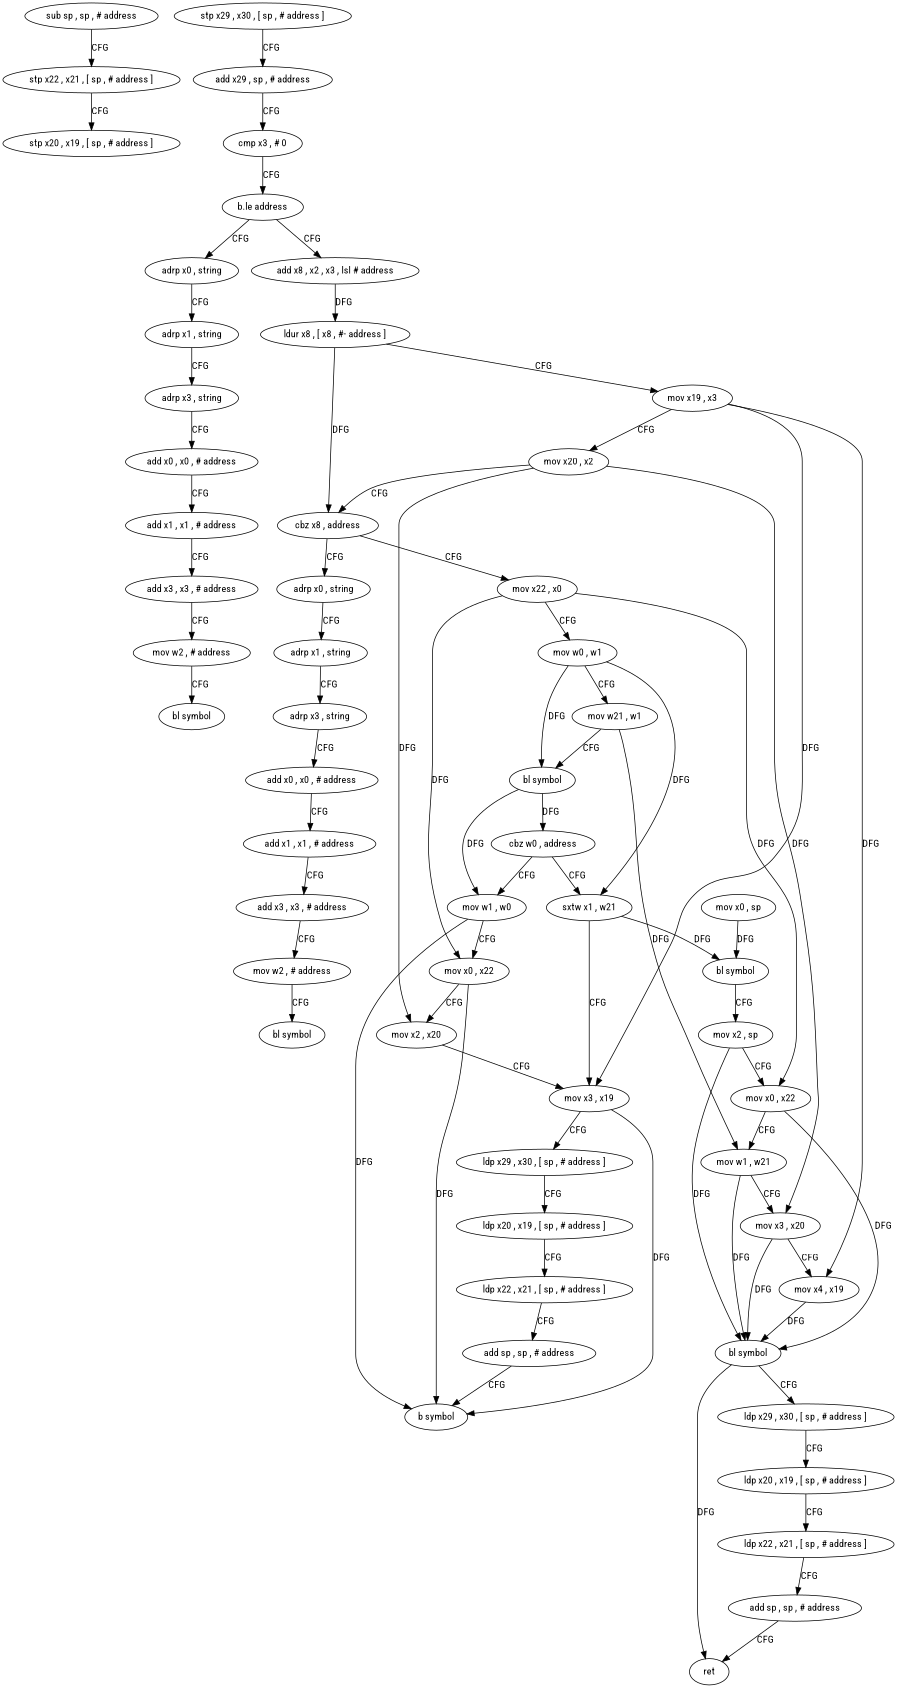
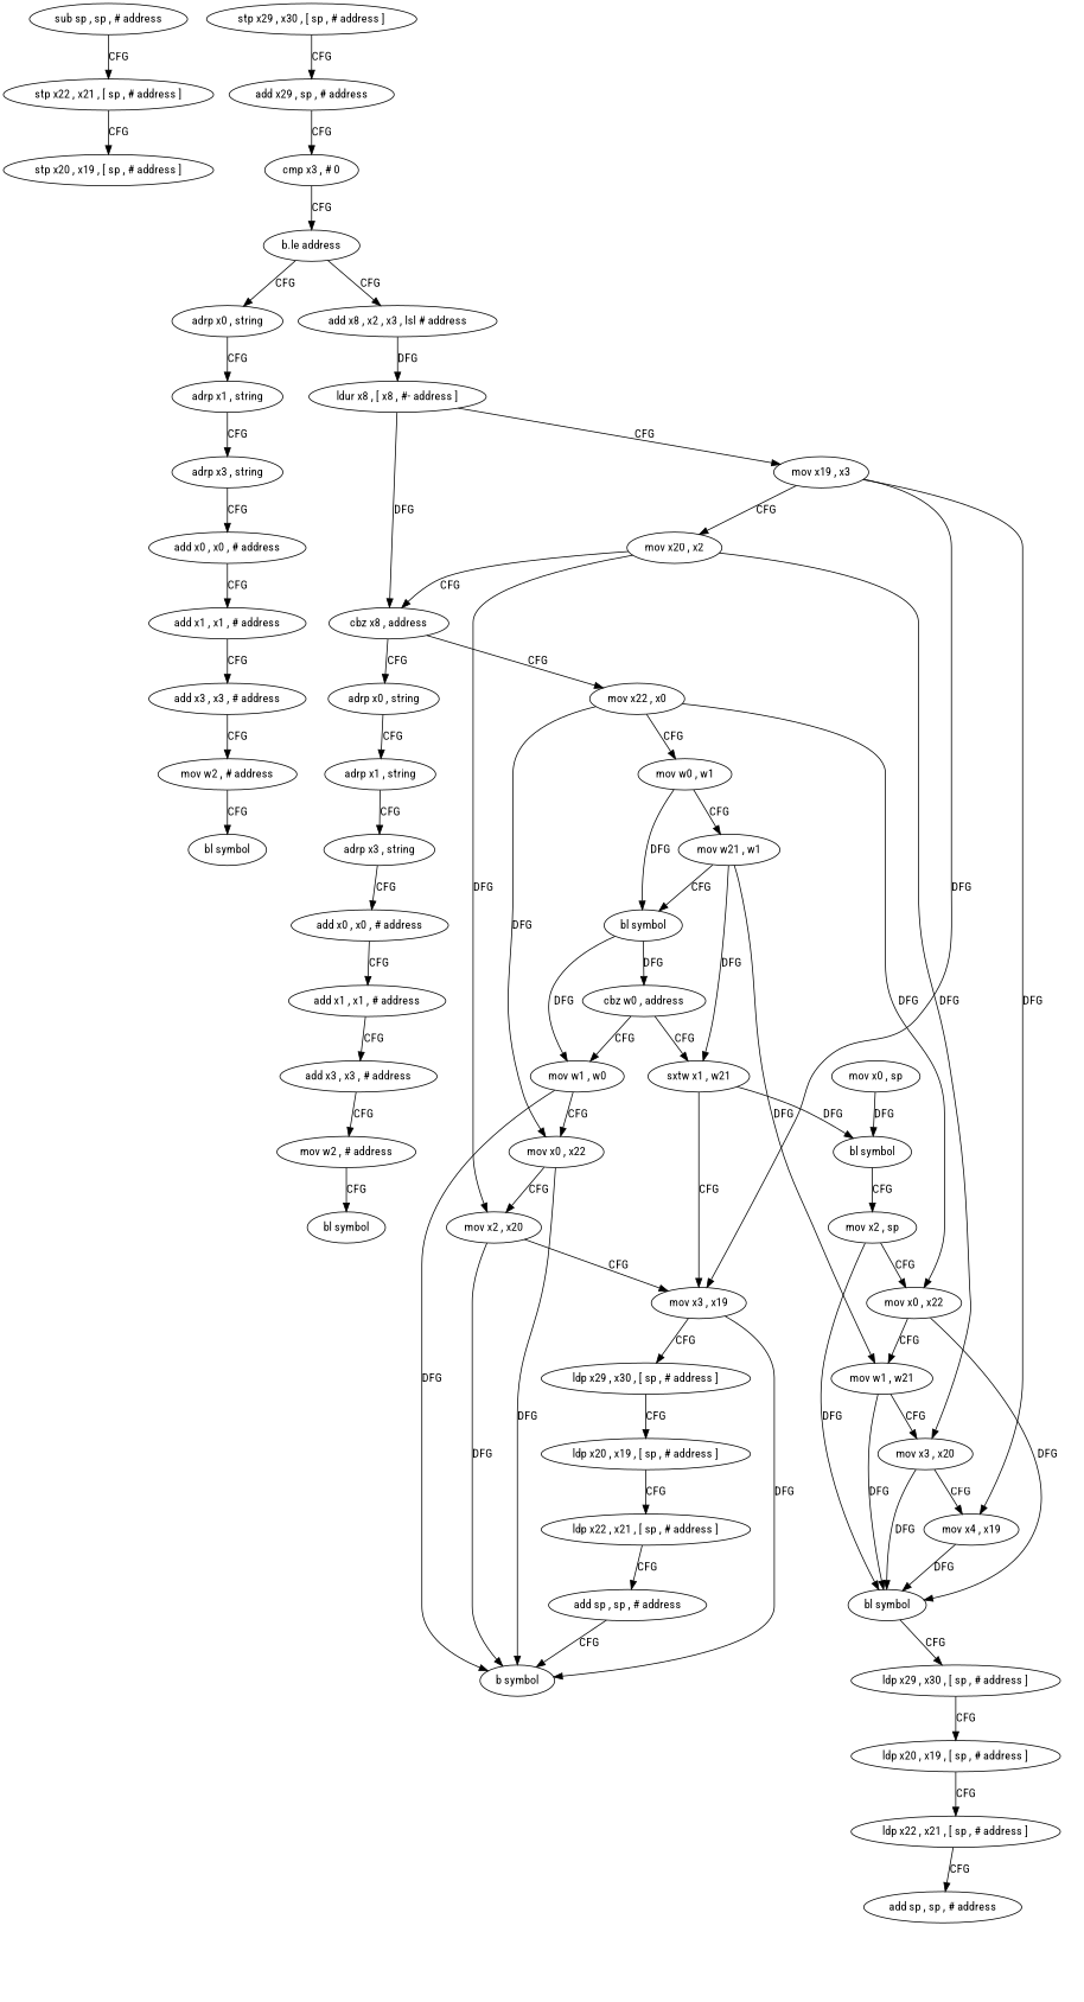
  digraph {
    fontname="Roboto Condensed"
    node [fontname="Roboto Condensed"]
    edge [fontname="Roboto Condensed"]
    n1 [label="sub sp , sp , # address"]
    n2 [label="stp x22 , x21 , [ sp , # address ]"]
    n3 [label="stp x20 , x19 , [ sp , # address ]"]
    n4 [label="stp x29 , x30 , [ sp , # address ]"]
    n5 [label="add x29 , sp , # address"]
    n6 [label="cmp x3 , # 0"]
    n7 [label="b.le address"]
    n8 [label="adrp x0 , string"]
    n9 [label="add x8 , x2 , x3 , lsl # address"]
    n10 [label="adrp x1 , string"]
    n11 [label="ldur x8 , [ x8 , #- address ]"]
    n12 [label="adrp x3 , string"]
    n13 [label="mov x19 , x3"]
    n14 [label="cbz x8 , address"]
    n15 [label="add x0 , x0 , # address"]
    n16 [label="add x1 , x1 , # address"]
    n17 [label="add x3 , x3 , # address"]
    n18 [label="mov w2 , # address"]
    n19 [label="bl symbol"]
    n20 [label="mov x20 , x2"]
    n21 [label="mov x4 , x19"]
    n22 [label="mov x3 , x19"]
    n23 [label="adrp x0 , string"]
    n24 [label="mov x22 , x0"]
    n25 [label="mov x3 , x20"]
    n26 [label="mov x2 , x20"]
    n27 [label="bl symbol"]
    n28 [label="b symbol"]
    n29 [label="ldp x29 , x30 , [ sp , # address ]"]
    n30 [label="adrp x1 , string"]
    n31 [label="mov w0 , w1"]
    n32 [label="mov x0 , x22"]
    n33 [label="mov x0 , x22"]
    n34 [label="adrp x3 , string"]
    n35 [label="mov w21 , w1"]
    n36 [label="bl symbol"]
    n37 [label="mov w1 , w21"]
    n38 [label="add x0 , x0 , # address"]
    n39 [label="add x1 , x1 , # address"]
    n40 [label="add x3 , x3 , # address"]
    n41 [label="mov w2 , # address"]
    n42 [label="bl symbol"]
    n43 [label="sxtw x1 , w21"]
    n44 [label="cbz w0 , address"]
    n45 [label="mov w1 , w0"]
    n46 [label="bl symbol"]
    n47 [label="mov x0 , sp"]
    n48 [label="mov x2 , sp"]
    n49 [label="ldp x29 , x30 , [ sp , # address ]"]
-   n50 [label=ret]
    n51 [label="ldp x20 , x19 , [ sp , # address ]"]
    n52 [label="ldp x22 , x21 , [ sp , # address ]"]
    n53 [label="add sp , sp , # address"]
    n54 [label="ldp x20 , x19 , [ sp , # address ]"]
    n55 [label="ldp x22 , x21 , [ sp , # address ]"]
    n56 [label="add sp , sp , # address"]
    n1 -> n2 [label=CFG]
    n2 -> n3 [label=CFG]
    n4 -> n5 [label=CFG]
    n5 -> n6 [label=CFG]
    n6 -> n7 [label=CFG]
    n7 -> n8 [label=CFG]
    n7 -> n9 [label=CFG]
    n8 -> n10 [label=CFG]
    n9 -> n11 [label=DFG]
    n10 -> n12 [label=CFG]
    n11 -> n13 [label=CFG]
    n11 -> n14 [label=DFG]
    n12 -> n15 [label=CFG]
    n13 -> n20 [label=CFG]
    n13 -> n21 [label=DFG]
    n13 -> n22 [label=DFG]
    n14 -> n23 [label=CFG]
    n14 -> n24 [label=CFG]
    n15 -> n16 [label=CFG]
    n16 -> n17 [label=CFG]
    n17 -> n18 [label=CFG]
    n18 -> n19 [label=CFG]
    n20 -> n14 [label=CFG]
    n20 -> n25 [label=DFG]
    n20 -> n26 [label=DFG]
    n21 -> n27 [label=DFG]
    n22 -> n28 [label=DFG]
    n22 -> n29 [label=CFG]
    n23 -> n30 [label=CFG]
    n24 -> n31 [label=CFG]
    n24 -> n32 [label=DFG]
    n24 -> n33 [label=DFG]
    n25 -> n21 [label=CFG]
    n25 -> n27 [label=DFG]
    n26 -> n22 [label=CFG]
+   n26 -> n28 [label=DFG]
    n27 -> n49 [label=CFG]
-   n27 -> n50 [label=DFG]
    n29 -> n54 [label=CFG]
    n30 -> n34 [label=CFG]
    n31 -> n35 [label=CFG]
    n31 -> n36 [label=DFG]
    n32 -> n27 [label=DFG]
    n32 -> n37 [label=CFG]
    n33 -> n26 [label=CFG]
    n33 -> n28 [label=DFG]
    n34 -> n38 [label=CFG]
    n35 -> n36 [label=CFG]
    n35 -> n37 [label=DFG]
-   n31 -> n43 [label=DFG]
+   n35 -> n43 [label=DFG]
    n36 -> n44 [label=DFG]
    n36 -> n45 [label=DFG]
    n37 -> n25 [label=CFG]
    n37 -> n27 [label=DFG]
    n38 -> n39 [label=CFG]
    n39 -> n40 [label=CFG]
    n40 -> n41 [label=CFG]
    n41 -> n42 [label=CFG]
    n43 -> n22 [label=CFG]
    n43 -> n46 [label=DFG]
    n44 -> n43 [label=CFG]
    n44 -> n45 [label=CFG]
    n45 -> n28 [label=DFG]
    n45 -> n33 [label=CFG]
    n46 -> n48 [label=CFG]
    n47 -> n46 [label=DFG]
    n48 -> n27 [label=DFG]
    n48 -> n32 [label=CFG]
    n49 -> n51 [label=CFG]
    n51 -> n52 [label=CFG]
    n52 -> n53 [label=CFG]
-   n53 -> n50 [label=CFG]
    n54 -> n55 [label=CFG]
    n55 -> n56 [label=CFG]
    n56 -> n28 [label=CFG]
  }
